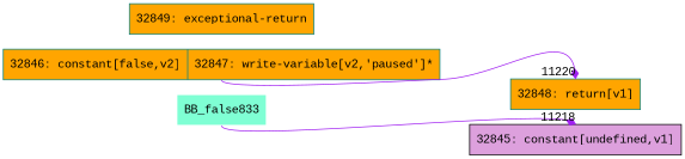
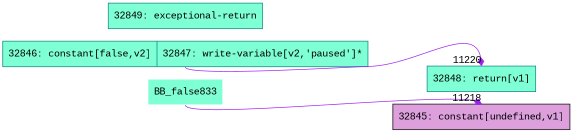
  digraph {
    fontname="Liberation Mono"
    rankdir=LR
    node [color=teal fillcolor=aquamarine fontname="Liberation Mono" shape=record style=filled]
    edge [arrowhead=diamond color=purple fontname="Liberation Mono" headport=n tailport=s]
    n1 [label=BB_false833 shape=none]
    n2 [color=black fillcolor=plum label="{32845: constant[undefined,v1]}"]
-   n3 [fillcolor=orange label="{32846: constant[false,v2]|32847: write-variable[v2,'paused']*}"]
-   n4 [fillcolor=orange label="{32848: return[v1]}"]
-   n5 [fillcolor=orange label="{32849: exceptional-return}"]
+   n3 [label="{32846: constant[false,v2]|32847: write-variable[v2,'paused']*}"]
+   n4 [label="{32848: return[v1]}"]
+   n5 [label="{32849: exceptional-return}"]
    n1 -> n2 [headlabel="    11218"]
    n3 -> n4 [headlabel="      11220"]
  }
